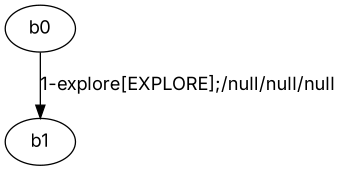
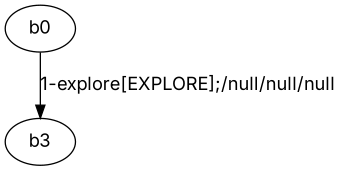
  digraph {
    fontname=Inter
    node [fontname=Inter]
    b0
-   b1
+   b1 [label=b3]
    b0 -> b1 [label="1-explore[EXPLORE];/null/null/null" fontname=Inter]
  }
